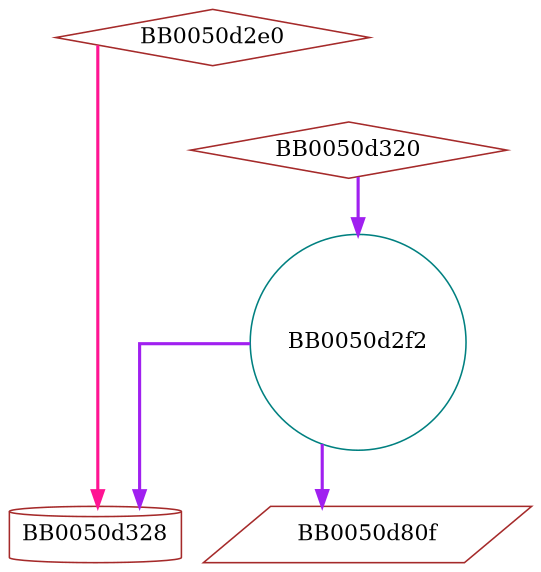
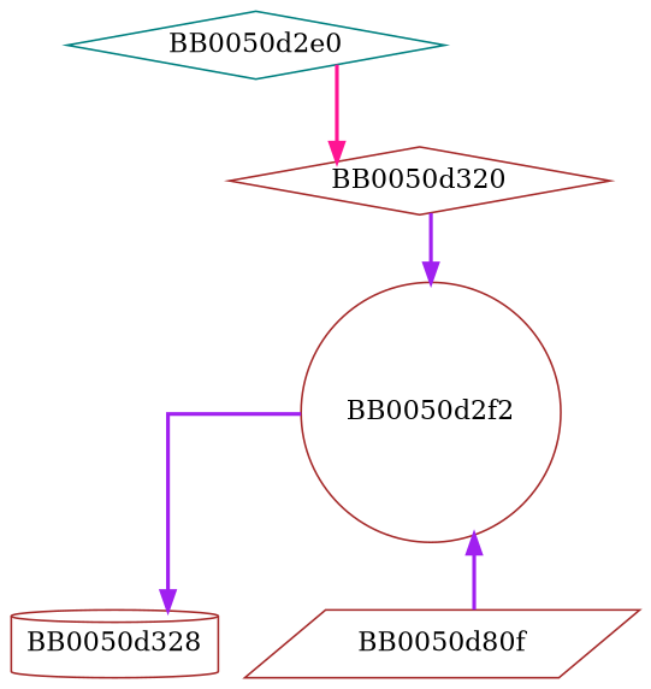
  digraph {
    splines=ortho
    node [color=brown shape=diamond]
    edge [color=purple style=bold]
-   BB0050d2e0
+   BB0050d2e0 [color=teal]
    BB0050d320
-   BB0050d2f2 [color=teal shape=circle]
+   BB0050d2f2 [shape=circle]
    BB0050d328 [shape=cylinder]
    n5 [label=BB0050d80f shape=parallelogram]
-   BB0050d2e0 -> BB0050d328 [color=deeppink]
+   BB0050d2e0 -> BB0050d320 [color=deeppink]
    BB0050d320 -> BB0050d2f2
    BB0050d2f2 -> BB0050d328
-   BB0050d2f2 -> n5
+   n5 -> BB0050d2f2
  }
